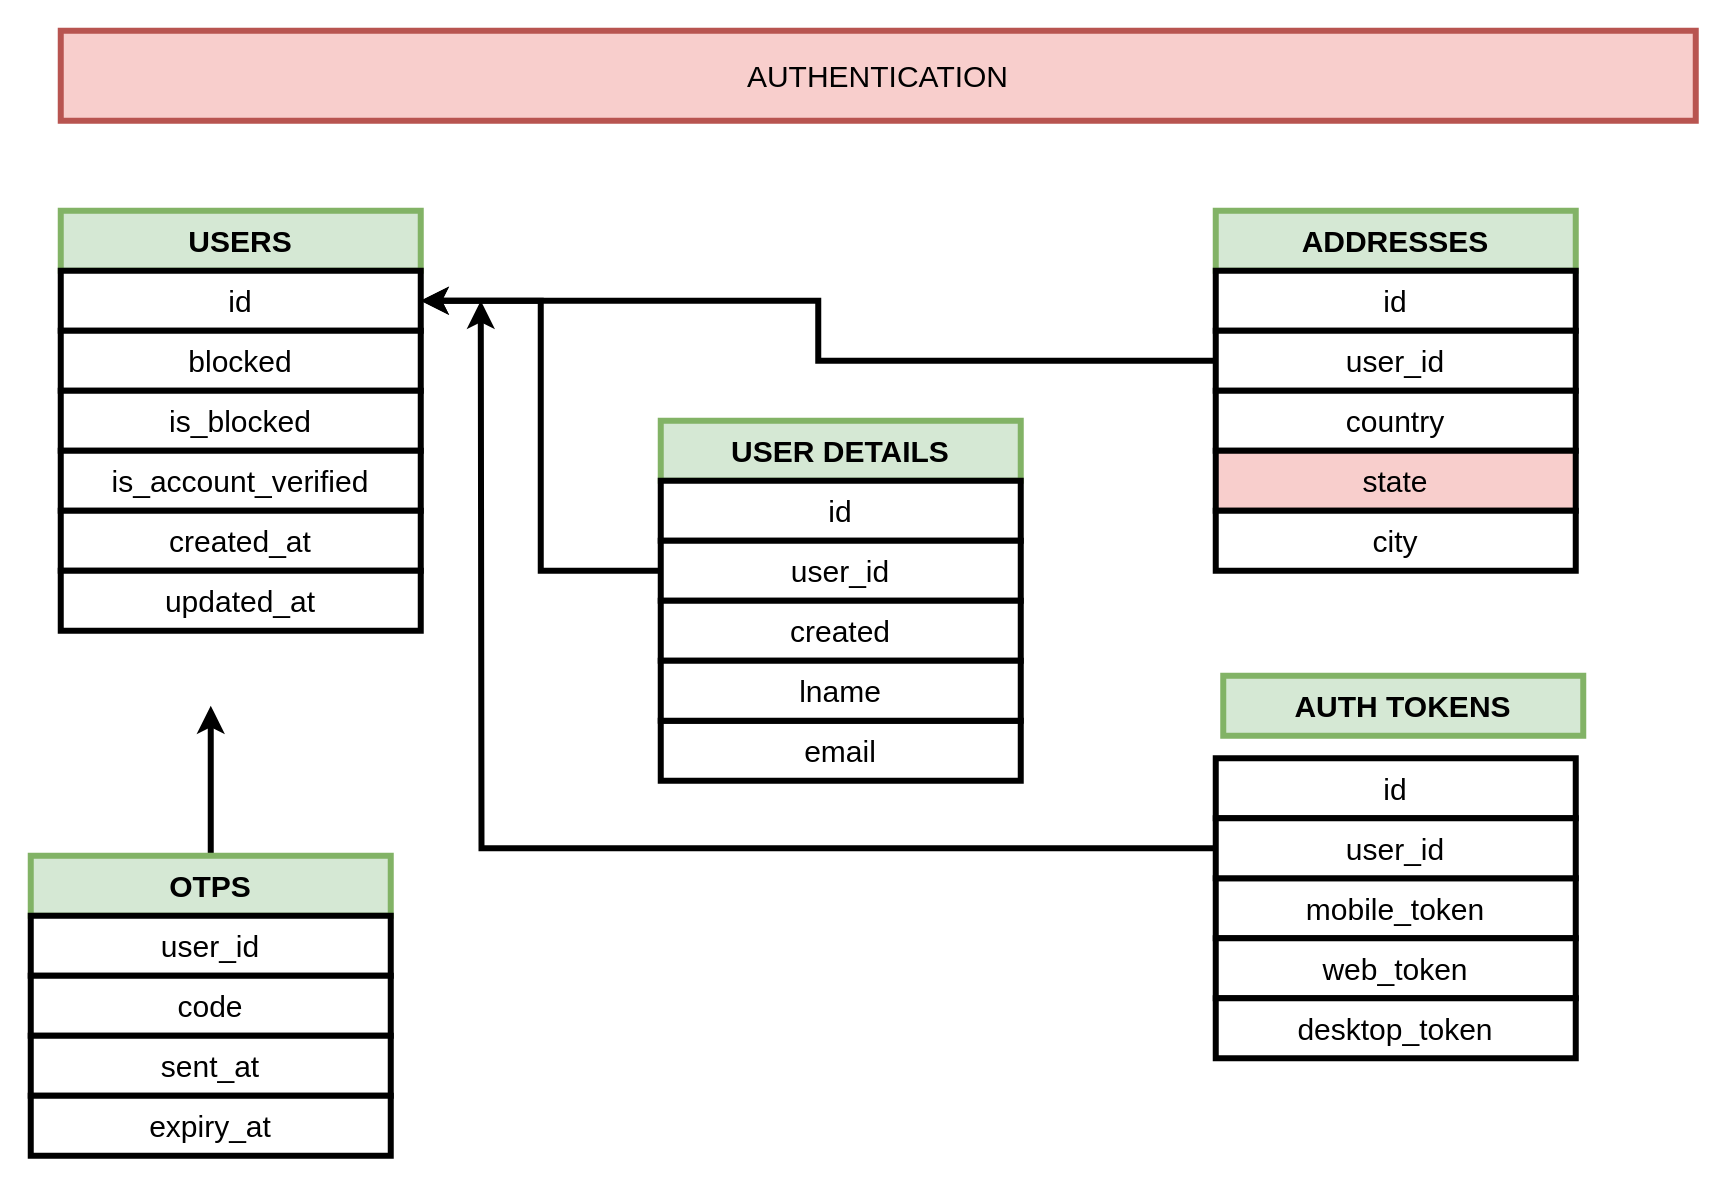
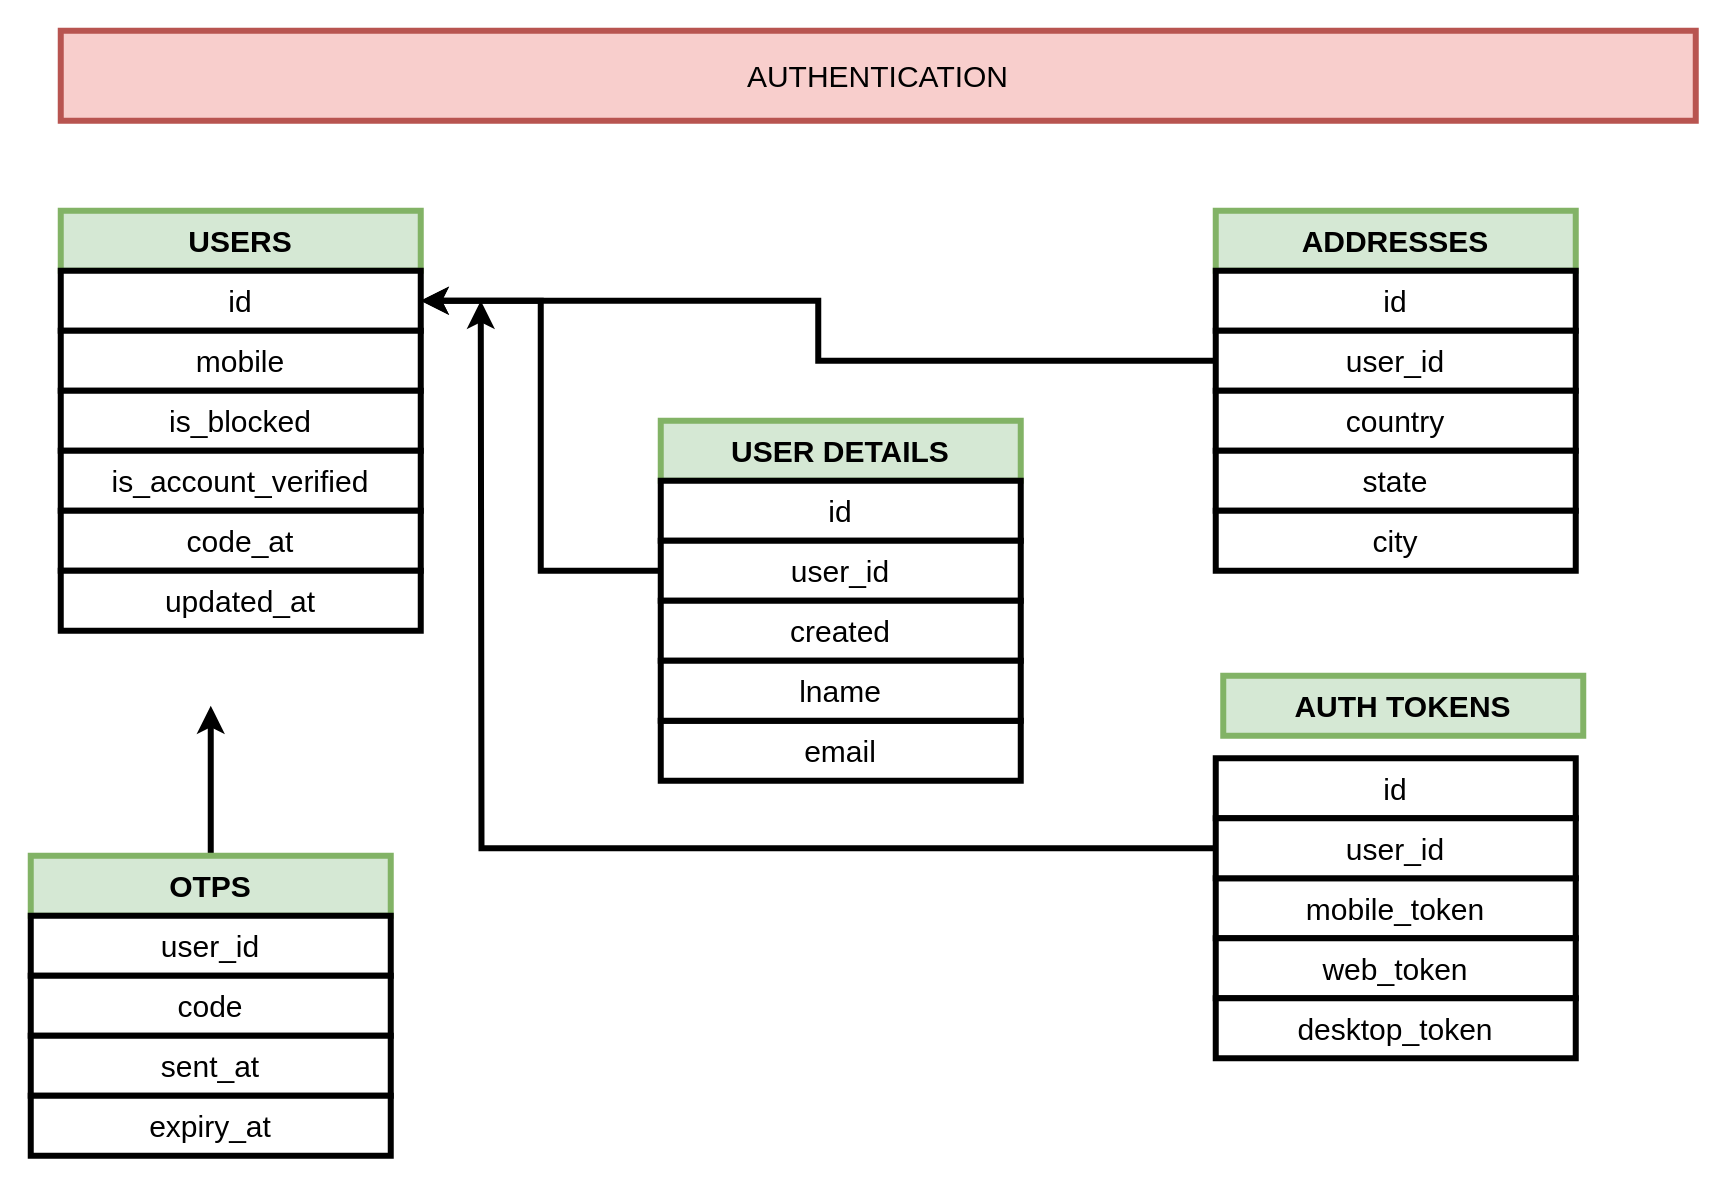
  <mxCell id="0" />
  <mxCell id="1" parent="0" />
  <mxCell id="2" value="USERS" style="rounded=0;whiteSpace=wrap;html=1;strokeWidth=4;fillColor=#d5e8d4;strokeColor=#82b366;fontSize=20;fontStyle=1" parent="1" vertex="1"><mxGeometry x="40" y="140" width="240" height="40" as="geometry" /></mxCell>
  <mxCell id="3" value="id" style="rounded=0;whiteSpace=wrap;html=1;strokeWidth=4;fontSize=20;" parent="1" vertex="1"><mxGeometry x="40" y="180" width="240" height="40" as="geometry" /></mxCell>
- <mxCell id="4" value="blocked" style="rounded=0;whiteSpace=wrap;html=1;strokeWidth=4;fontSize=20;" parent="1" vertex="1"><mxGeometry x="40" y="220" width="240" height="40" as="geometry" /></mxCell>
+ <mxCell id="4" value="mobile" style="rounded=0;whiteSpace=wrap;html=1;strokeWidth=4;fontSize=20;" parent="1" vertex="1"><mxGeometry x="40" y="220" width="240" height="40" as="geometry" /></mxCell>
  <mxCell id="5" value="email" style="rounded=0;whiteSpace=wrap;html=1;strokeWidth=4;fontSize=20;" parent="1" vertex="1"><mxGeometry x="440" y="480" width="240" height="40" as="geometry" /></mxCell>
  <mxCell id="6" value="is_blocked" style="rounded=0;whiteSpace=wrap;html=1;strokeWidth=4;fontSize=20;" parent="1" vertex="1"><mxGeometry x="40" y="260" width="240" height="40" as="geometry" /></mxCell>
  <mxCell id="7" value="is_account_verified" style="rounded=0;whiteSpace=wrap;html=1;strokeWidth=4;fontSize=20;" parent="1" vertex="1"><mxGeometry x="40" y="300" width="240" height="40" as="geometry" /></mxCell>
  <mxCell id="8" value="USER DETAILS" style="rounded=0;whiteSpace=wrap;html=1;strokeWidth=4;fillColor=#d5e8d4;strokeColor=#82b366;fontSize=20;fontStyle=1" parent="1" vertex="1"><mxGeometry x="440" y="280" width="240" height="40" as="geometry" /></mxCell>
  <mxCell id="9" value="id" style="rounded=0;whiteSpace=wrap;html=1;strokeWidth=4;fontSize=20;" parent="1" vertex="1"><mxGeometry x="440" y="320" width="240" height="40" as="geometry" /></mxCell>
  <mxCell id="10" style="edgeStyle=orthogonalEdgeStyle;rounded=0;orthogonalLoop=1;jettySize=auto;html=1;entryX=1;entryY=0.5;entryDx=0;entryDy=0;fontSize=20;strokeWidth=4;" parent="1" source="11" target="3" edge="1"><mxGeometry relative="1" as="geometry" /></mxCell>
  <mxCell id="11" value="user_id" style="rounded=0;whiteSpace=wrap;html=1;strokeWidth=4;fontSize=20;" parent="1" vertex="1"><mxGeometry x="440" y="360" width="240" height="40" as="geometry" /></mxCell>
  <mxCell id="12" value="created" style="rounded=0;whiteSpace=wrap;html=1;strokeWidth=4;fontSize=20;" parent="1" vertex="1"><mxGeometry x="440" y="400" width="240" height="40" as="geometry" /></mxCell>
  <mxCell id="13" value="lname" style="rounded=0;whiteSpace=wrap;html=1;strokeWidth=4;fontSize=20;" parent="1" vertex="1"><mxGeometry x="440" y="440" width="240" height="40" as="geometry" /></mxCell>
- <mxCell id="14" value="created_at" style="rounded=0;whiteSpace=wrap;html=1;strokeWidth=4;fontSize=20;" parent="1" vertex="1"><mxGeometry x="40" y="340" width="240" height="40" as="geometry" /></mxCell>
+ <mxCell id="14" value="code_at" style="rounded=0;whiteSpace=wrap;html=1;strokeWidth=4;fontSize=20;" parent="1" vertex="1"><mxGeometry x="40" y="340" width="240" height="40" as="geometry" /></mxCell>
  <mxCell id="15" value="updated_at" style="rounded=0;whiteSpace=wrap;html=1;strokeWidth=4;fontSize=20;" parent="1" vertex="1"><mxGeometry x="40" y="380" width="240" height="40" as="geometry" /></mxCell>
  <mxCell id="16" value="ADDRESSES" style="rounded=0;whiteSpace=wrap;html=1;strokeWidth=4;fillColor=#d5e8d4;strokeColor=#82b366;fontSize=20;fontStyle=1" parent="1" vertex="1"><mxGeometry x="810" y="140" width="240" height="40" as="geometry" /></mxCell>
  <mxCell id="17" value="id" style="rounded=0;whiteSpace=wrap;html=1;strokeWidth=4;fontSize=20;" parent="1" vertex="1"><mxGeometry x="810" y="180" width="240" height="40" as="geometry" /></mxCell>
  <mxCell id="18" style="edgeStyle=orthogonalEdgeStyle;rounded=0;orthogonalLoop=1;jettySize=auto;html=1;strokeWidth=4;fontSize=20;" parent="1" source="19" target="3" edge="1"><mxGeometry relative="1" as="geometry" /></mxCell>
  <mxCell id="19" value="user_id" style="rounded=0;whiteSpace=wrap;html=1;strokeWidth=4;fontSize=20;" parent="1" vertex="1"><mxGeometry x="810" y="220" width="240" height="40" as="geometry" /></mxCell>
  <mxCell id="20" value="country" style="rounded=0;whiteSpace=wrap;html=1;strokeWidth=4;fontSize=20;" parent="1" vertex="1"><mxGeometry x="810" y="260" width="240" height="40" as="geometry" /></mxCell>
- <mxCell id="21" value="state" style="rounded=0;whiteSpace=wrap;html=1;strokeWidth=4;fontSize=20;fillColor=#f8cecc;" parent="1" vertex="1"><mxGeometry x="810" y="300" width="240" height="40" as="geometry" /></mxCell>
+ <mxCell id="21" value="state" style="rounded=0;whiteSpace=wrap;html=1;strokeWidth=4;fontSize=20;" parent="1" vertex="1"><mxGeometry x="810" y="300" width="240" height="40" as="geometry" /></mxCell>
  <mxCell id="22" value="city" style="rounded=0;whiteSpace=wrap;html=1;strokeWidth=4;fontSize=20;" parent="1" vertex="1"><mxGeometry x="810" y="340" width="240" height="40" as="geometry" /></mxCell>
  <mxCell id="23" value="AUTH TOKENS" style="rounded=0;whiteSpace=wrap;html=1;strokeWidth=4;fillColor=#d5e8d4;strokeColor=#82b366;fontSize=20;fontStyle=1" parent="1" vertex="1"><mxGeometry x="815" y="450" width="240" height="40" as="geometry" /></mxCell>
  <mxCell id="24" value="id" style="rounded=0;whiteSpace=wrap;html=1;strokeWidth=4;fontSize=20;" parent="1" vertex="1"><mxGeometry x="810" y="505" width="240" height="40" as="geometry" /></mxCell>
  <mxCell id="25" value="mobile_token" style="rounded=0;whiteSpace=wrap;html=1;strokeWidth=4;fontSize=20;" parent="1" vertex="1"><mxGeometry x="810" y="585" width="240" height="40" as="geometry" /></mxCell>
  <mxCell id="26" value="web_token" style="rounded=0;whiteSpace=wrap;html=1;strokeWidth=4;fontSize=20;" parent="1" vertex="1"><mxGeometry x="810" y="625" width="240" height="40" as="geometry" /></mxCell>
  <mxCell id="27" style="edgeStyle=orthogonalEdgeStyle;rounded=0;orthogonalLoop=1;jettySize=auto;html=1;strokeWidth=4;fontSize=20;" parent="1" source="28" edge="1"><mxGeometry relative="1" as="geometry"><mxPoint x="320" y="200" as="targetPoint" /></mxGeometry></mxCell>
  <mxCell id="28" value="user_id" style="rounded=0;whiteSpace=wrap;html=1;strokeWidth=4;fontSize=20;" parent="1" vertex="1"><mxGeometry x="810" y="545" width="240" height="40" as="geometry" /></mxCell>
  <mxCell id="29" value="desktop_token" style="rounded=0;whiteSpace=wrap;html=1;strokeWidth=4;fontSize=20;" parent="1" vertex="1"><mxGeometry x="810" y="665" width="240" height="40" as="geometry" /></mxCell>
  <mxCell id="30" value="AUTHENTICATION" style="rounded=0;whiteSpace=wrap;html=1;strokeWidth=4;fontSize=20;fillColor=#f8cecc;strokeColor=#b85450;" parent="1" vertex="1"><mxGeometry x="40" y="20" width="1090" height="60" as="geometry" /></mxCell>
  <mxCell id="31" style="edgeStyle=orthogonalEdgeStyle;rounded=0;orthogonalLoop=1;jettySize=auto;html=1;strokeWidth=4;fontSize=20;" parent="1" source="32" edge="1"><mxGeometry relative="1" as="geometry"><mxPoint x="140" y="470" as="targetPoint" /></mxGeometry></mxCell>
  <mxCell id="32" value="OTPS" style="rounded=0;whiteSpace=wrap;html=1;strokeWidth=4;fillColor=#d5e8d4;strokeColor=#82b366;fontSize=20;fontStyle=1" parent="1" vertex="1"><mxGeometry x="20" y="570" width="240" height="40" as="geometry" /></mxCell>
  <mxCell id="33" value="user_id" style="rounded=0;whiteSpace=wrap;html=1;strokeWidth=4;fontSize=20;" parent="1" vertex="1"><mxGeometry x="20" y="610" width="240" height="40" as="geometry" /></mxCell>
  <mxCell id="34" value="code" style="rounded=0;whiteSpace=wrap;html=1;strokeWidth=4;fontSize=20;" parent="1" vertex="1"><mxGeometry x="20" y="650" width="240" height="40" as="geometry" /></mxCell>
  <mxCell id="35" value="sent_at" style="rounded=0;whiteSpace=wrap;html=1;strokeWidth=4;fontSize=20;" parent="1" vertex="1"><mxGeometry x="20" y="690" width="240" height="40" as="geometry" /></mxCell>
  <mxCell id="36" value="expiry_at" style="rounded=0;whiteSpace=wrap;html=1;strokeWidth=4;fontSize=20;" parent="1" vertex="1"><mxGeometry x="20" y="730" width="240" height="40" as="geometry" /></mxCell>
